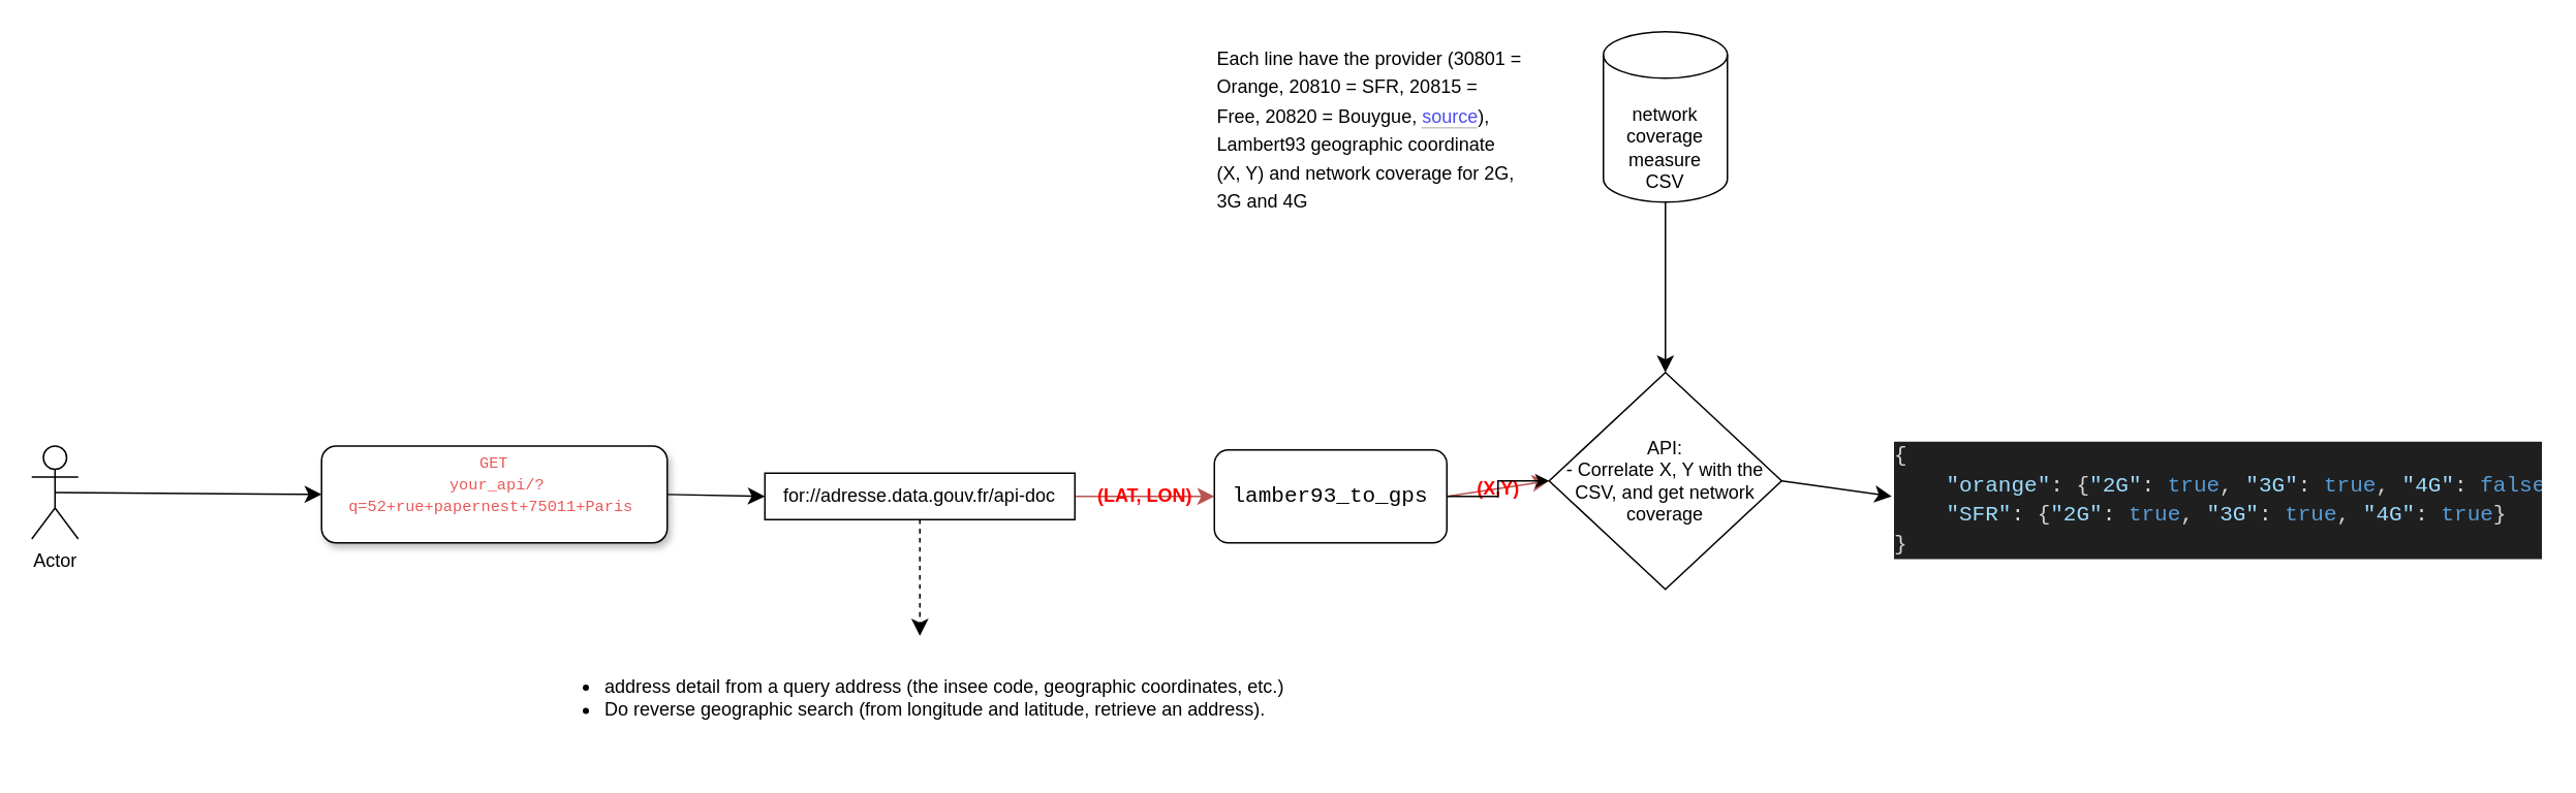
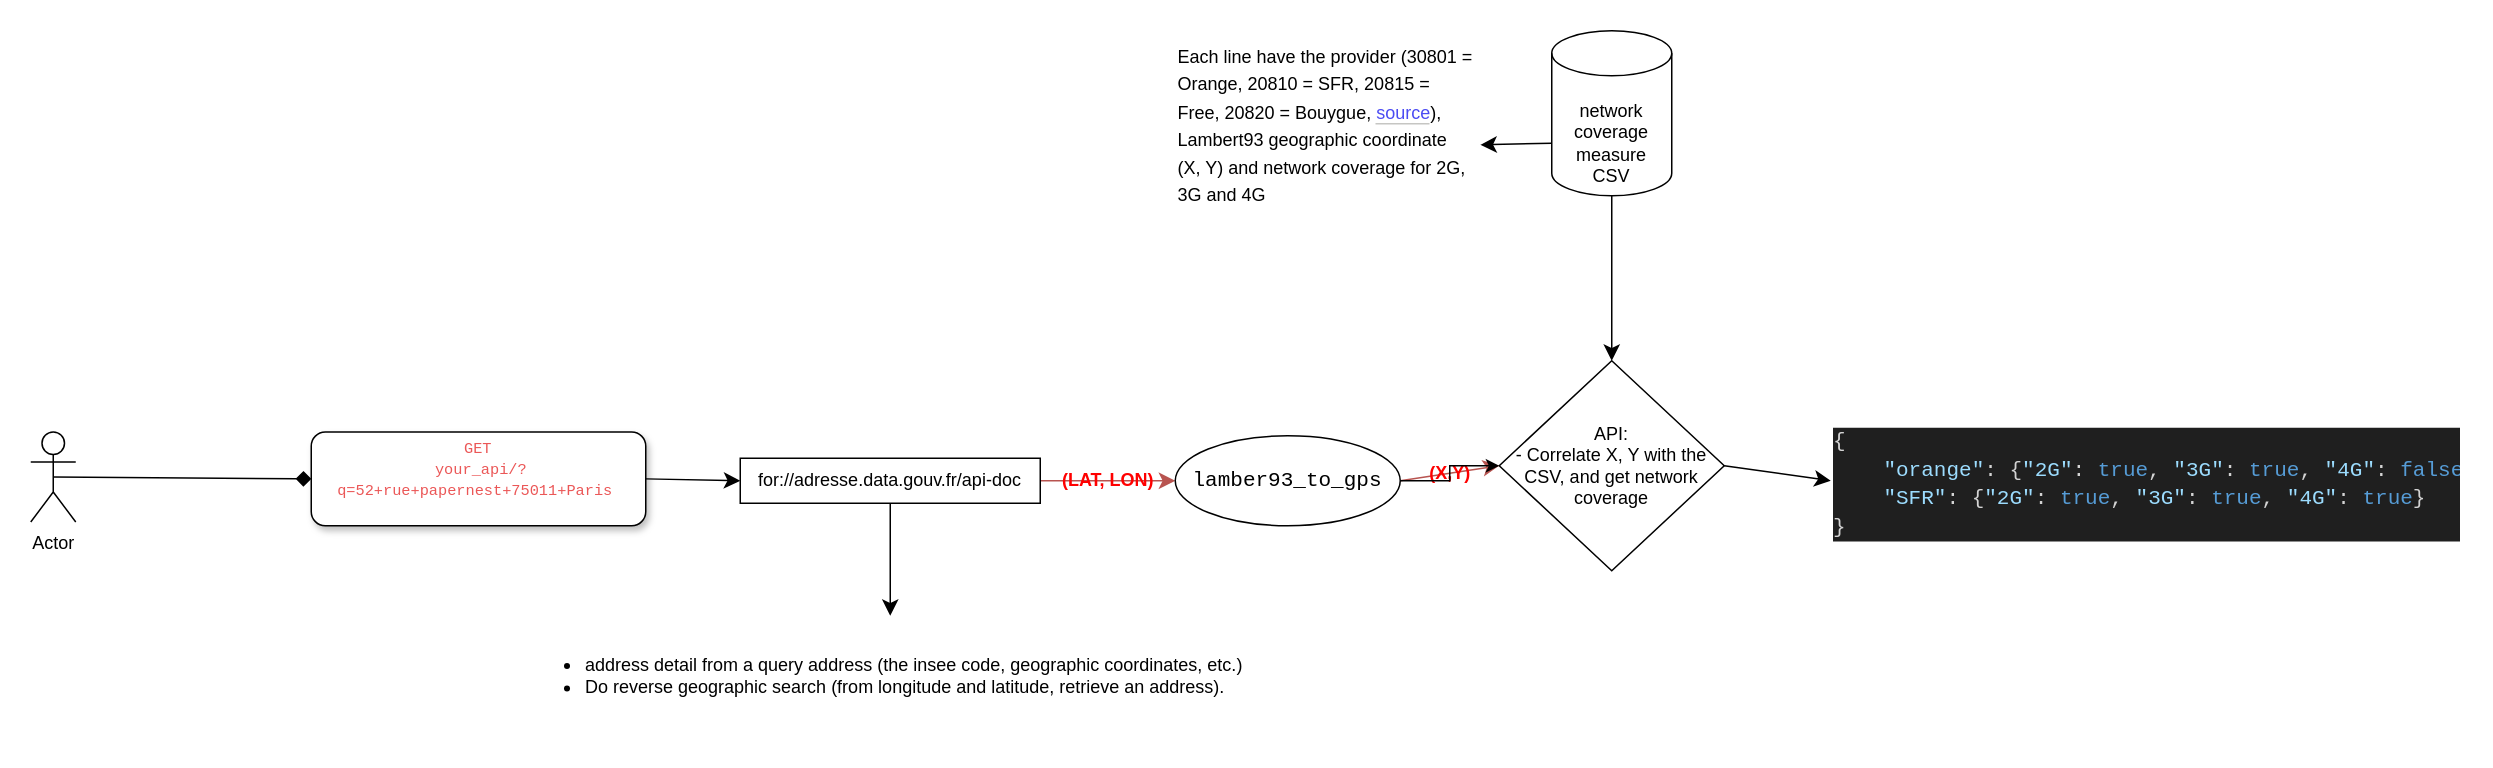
  <mxCell id="0" />
  <mxCell id="1" parent="0" />
  <mxCell id="2" style="edgeStyle=none;curved=1;rounded=0;orthogonalLoop=1;jettySize=auto;html=1;exitX=1;exitY=0.5;exitDx=0;exitDy=0;fontSize=12;startSize=8;endSize=8;entryX=0;entryY=0.5;entryDx=0;entryDy=0;labelBackgroundColor=none;fontColor=default;" edge="1" parent="1" source="3" target="12"><mxGeometry relative="1" as="geometry"><mxPoint x="1210" y="240" as="targetPoint" /></mxGeometry></mxCell>
  <mxCell id="3" value="&lt;font style=&quot;vertical-align: inherit;&quot;&gt;&lt;font style=&quot;vertical-align: inherit;&quot;&gt;API:&lt;/font&gt;&lt;/font&gt;&lt;div&gt;&lt;font style=&quot;vertical-align: inherit;&quot;&gt;&lt;font style=&quot;vertical-align: inherit;&quot;&gt;- Correlate X, Y with the CSV, and get network coverage&lt;/font&gt;&lt;/font&gt;&lt;/div&gt;" style="rhombus;whiteSpace=wrap;html=1;labelBackgroundColor=none;" vertex="1" parent="1"><mxGeometry x="999" y="240" width="150" height="140" as="geometry" /></mxCell>
  <mxCell id="4" style="edgeStyle=none;curved=1;rounded=0;orthogonalLoop=1;jettySize=auto;html=1;exitX=0.5;exitY=1;exitDx=0;exitDy=0;exitPerimeter=0;fontSize=12;startSize=8;endSize=8;labelBackgroundColor=none;fontColor=default;" edge="1" parent="1" source="5" target="3"><mxGeometry relative="1" as="geometry" /></mxCell>
  <mxCell id="5" value="&lt;br&gt;network coverage measure&lt;br&gt;CSV" style="shape=cylinder3;whiteSpace=wrap;html=1;boundedLbl=1;backgroundOutline=1;size=15;labelBackgroundColor=none;" vertex="1" parent="1"><mxGeometry x="1034" y="20" width="80" height="110" as="geometry" /></mxCell>
  <mxCell id="6" value="&lt;h1 style=&quot;margin-top: 0px; line-height: 60%;&quot;&gt;&lt;span style=&quot;background-color: initial; font-size: 12px; font-weight: normal;&quot;&gt;Each line have the provider (30801 = Orange, 20810 = SFR, 20815 = Free, 20820 = Bouygue, &lt;/span&gt;&lt;a style=&quot;background-color: initial; font-size: 12px; font-weight: normal; cursor: pointer; overflow-wrap: break-word; text-decoration: inherit;&quot; tabindex=&quot;0&quot; data-token-index=&quot;1&quot; rel=&quot;noopener noreferrer&quot; class=&quot;notion-link-token notion-focusable-token notion-enable-hover&quot; href=&quot;https://fr.wikipedia.org/wiki/Mobile_Network_Code#Tableau_des_MNC_pour_la_France_m%C3%A9tropolitaine&quot;&gt;&lt;span class=&quot;link-annotation-unknown-block-id-1845796663&quot; style=&quot;border-bottom:0.05em solid;border-color:rgba(55,53,47,.4);opacity:0.7&quot;&gt;source&lt;/span&gt;&lt;/a&gt;&lt;span style=&quot;background-color: initial; font-size: 12px; font-weight: normal;&quot;&gt;), Lambert93 geographic coordinate (X, Y) and network coverage for 2G, 3G and 4G&lt;/span&gt;&lt;br&gt;&lt;/h1&gt;" style="text;html=1;whiteSpace=wrap;overflow=hidden;rounded=0;labelBackgroundColor=none;" vertex="1" parent="1"><mxGeometry x="783" y="20" width="200" height="130" as="geometry" /></mxCell>
- <mxCell id="8" style="edgeStyle=none;curved=1;rounded=0;orthogonalLoop=1;jettySize=auto;html=1;exitX=0.5;exitY=1;exitDx=0;exitDy=0;entryX=0.5;entryY=0;entryDx=0;entryDy=0;fontSize=12;startSize=8;endSize=8;labelBackgroundColor=none;fontColor=default;dashed=1;" edge="1" parent="1" source="10" target="11"><mxGeometry relative="1" as="geometry"><mxPoint x="680" y="410" as="targetPoint" /></mxGeometry></mxCell>
+ <mxCell id="7" style="edgeStyle=none;curved=1;rounded=0;orthogonalLoop=1;jettySize=auto;html=1;exitX=0;exitY=0;exitDx=0;exitDy=75;exitPerimeter=0;entryX=1.017;entryY=0.585;entryDx=0;entryDy=0;entryPerimeter=0;fontSize=12;startSize=8;endSize=8;labelBackgroundColor=none;fontColor=default;" edge="1" parent="1" source="5" target="6"><mxGeometry relative="1" as="geometry" /></mxCell>
+ <mxCell id="8" style="edgeStyle=none;curved=1;rounded=0;orthogonalLoop=1;jettySize=auto;html=1;exitX=0.5;exitY=1;exitDx=0;exitDy=0;entryX=0.5;entryY=0;entryDx=0;entryDy=0;fontSize=12;startSize=8;endSize=8;labelBackgroundColor=none;fontColor=default;" edge="1" parent="1" source="10" target="11"><mxGeometry relative="1" as="geometry"><mxPoint x="680" y="410" as="targetPoint" /></mxGeometry></mxCell>
  <mxCell id="9" value="(LAT, LON)" style="edgeStyle=none;curved=1;rounded=0;orthogonalLoop=1;jettySize=auto;html=1;exitX=1;exitY=0.5;exitDx=0;exitDy=0;fontSize=12;startSize=8;endSize=8;entryX=0;entryY=0.5;entryDx=0;entryDy=0;labelBackgroundColor=none;fontColor=#FF0000;fontStyle=1;strokeColor=#b85450;fillColor=#f8cecc;" edge="1" parent="1" source="10" target="19"><mxGeometry relative="1" as="geometry"><mxPoint x="810" y="320.118" as="targetPoint" /></mxGeometry></mxCell>
  <mxCell id="10" value="for://adresse.data.gouv.fr/api-doc" style="rounded=0;whiteSpace=wrap;html=1;labelBackgroundColor=none;" vertex="1" parent="1"><mxGeometry x="493" y="305" width="200" height="30" as="geometry" /></mxCell>
  <mxCell id="11" value="&lt;ul&gt;&lt;li&gt;address detail from a query address (the insee code, geographic coordinates, etc.)&lt;/li&gt;&lt;li&gt;Do reverse geographic search (from longitude and latitude, retrieve an address).&lt;/li&gt;&lt;/ul&gt;" style="text;strokeColor=none;fillColor=none;html=1;whiteSpace=wrap;verticalAlign=middle;overflow=hidden;labelBackgroundColor=none;" vertex="1" parent="1"><mxGeometry x="348" y="410" width="490" height="80" as="geometry" /></mxCell>
  <mxCell id="12" value="&lt;h1 style=&quot;margin-top: 0px; line-height: 60%;&quot;&gt;&lt;div style=&quot;color: #cccccc;background-color: #1f1f1f;font-family: Consolas, 'Courier New', monospace;font-weight: normal;font-size: 14px;line-height: 19px;white-space: pre;&quot;&gt;&lt;div&gt;&lt;/div&gt;&lt;div&gt;&lt;span style=&quot;color: #d4d4d4;&quot;&gt;{&lt;/span&gt;&lt;/div&gt;&lt;div&gt;&lt;span style=&quot;color: #d4d4d4;&quot;&gt;&amp;nbsp; &amp;nbsp; &lt;/span&gt;&lt;span style=&quot;color: #9cdcfe;&quot;&gt;&quot;orange&quot;&lt;/span&gt;&lt;span style=&quot;color: #d4d4d4;&quot;&gt;: {&lt;/span&gt;&lt;span style=&quot;color: #9cdcfe;&quot;&gt;&quot;2G&quot;&lt;/span&gt;&lt;span style=&quot;color: #d4d4d4;&quot;&gt;: &lt;/span&gt;&lt;span style=&quot;color: #569cd6;&quot;&gt;true&lt;/span&gt;&lt;span style=&quot;color: #d4d4d4;&quot;&gt;, &lt;/span&gt;&lt;span style=&quot;color: #9cdcfe;&quot;&gt;&quot;3G&quot;&lt;/span&gt;&lt;span style=&quot;color: #d4d4d4;&quot;&gt;: &lt;/span&gt;&lt;span style=&quot;color: #569cd6;&quot;&gt;true&lt;/span&gt;&lt;span style=&quot;color: #d4d4d4;&quot;&gt;, &lt;/span&gt;&lt;span style=&quot;color: #9cdcfe;&quot;&gt;&quot;4G&quot;&lt;/span&gt;&lt;span style=&quot;color: #d4d4d4;&quot;&gt;: &lt;/span&gt;&lt;span style=&quot;color: #569cd6;&quot;&gt;false&lt;/span&gt;&lt;span style=&quot;color: #d4d4d4;&quot;&gt;}, &lt;/span&gt;&lt;/div&gt;&lt;div&gt;&lt;span style=&quot;color: #d4d4d4;&quot;&gt;&amp;nbsp; &amp;nbsp; &lt;/span&gt;&lt;span style=&quot;color: #9cdcfe;&quot;&gt;&quot;SFR&quot;&lt;/span&gt;&lt;span style=&quot;color: #d4d4d4;&quot;&gt;: {&lt;/span&gt;&lt;span style=&quot;color: #9cdcfe;&quot;&gt;&quot;2G&quot;&lt;/span&gt;&lt;span style=&quot;color: #d4d4d4;&quot;&gt;: &lt;/span&gt;&lt;span style=&quot;color: #569cd6;&quot;&gt;true&lt;/span&gt;&lt;span style=&quot;color: #d4d4d4;&quot;&gt;, &lt;/span&gt;&lt;span style=&quot;color: #9cdcfe;&quot;&gt;&quot;3G&quot;&lt;/span&gt;&lt;span style=&quot;color: #d4d4d4;&quot;&gt;: &lt;/span&gt;&lt;span style=&quot;color: #569cd6;&quot;&gt;true&lt;/span&gt;&lt;span style=&quot;color: #d4d4d4;&quot;&gt;, &lt;/span&gt;&lt;span style=&quot;color: #9cdcfe;&quot;&gt;&quot;4G&quot;&lt;/span&gt;&lt;span style=&quot;color: #d4d4d4;&quot;&gt;: &lt;/span&gt;&lt;span style=&quot;color: #569cd6;&quot;&gt;true&lt;/span&gt;&lt;span style=&quot;color: #d4d4d4;&quot;&gt;}&lt;/span&gt;&lt;/div&gt;&lt;div&gt;&lt;span style=&quot;color: #d4d4d4;&quot;&gt;}&lt;/span&gt;&lt;/div&gt;&lt;/div&gt;&lt;/h1&gt;" style="text;html=1;whiteSpace=wrap;overflow=hidden;rounded=0;labelBackgroundColor=none;" vertex="1" parent="1"><mxGeometry x="1220" y="277.5" width="420" height="85" as="geometry" /></mxCell>
- <mxCell id="13" style="edgeStyle=none;curved=1;rounded=0;orthogonalLoop=1;jettySize=auto;html=1;exitX=0.5;exitY=0.5;exitDx=0;exitDy=0;exitPerimeter=0;entryX=0;entryY=0.5;entryDx=0;entryDy=0;fontSize=12;startSize=8;endSize=8;labelBackgroundColor=none;fontColor=default;" edge="1" parent="1" source="14" target="16"><mxGeometry relative="1" as="geometry"><mxPoint x="207" y="320" as="targetPoint" /></mxGeometry></mxCell>
+ <mxCell id="13" style="edgeStyle=none;curved=1;rounded=0;orthogonalLoop=1;jettySize=auto;html=1;exitX=0.5;exitY=0.5;exitDx=0;exitDy=0;exitPerimeter=0;entryX=0;entryY=0.5;entryDx=0;entryDy=0;fontSize=12;startSize=8;endSize=8;labelBackgroundColor=none;fontColor=default;endArrow=diamond;" edge="1" parent="1" source="14" target="16"><mxGeometry relative="1" as="geometry"><mxPoint x="207" y="320" as="targetPoint" /></mxGeometry></mxCell>
  <mxCell id="14" value="Actor" style="shape=umlActor;verticalLabelPosition=bottom;verticalAlign=top;html=1;outlineConnect=0;labelBackgroundColor=none;" vertex="1" parent="1"><mxGeometry x="20" y="287.5" width="30" height="60" as="geometry" /></mxCell>
  <mxCell id="15" style="edgeStyle=none;curved=1;rounded=0;orthogonalLoop=1;jettySize=auto;html=1;entryX=0;entryY=0.5;entryDx=0;entryDy=0;fontSize=12;startSize=8;endSize=8;exitX=1;exitY=0.5;exitDx=0;exitDy=0;labelBackgroundColor=none;fontColor=default;" edge="1" parent="1" source="16" target="10"><mxGeometry relative="1" as="geometry"><mxPoint x="397" y="320" as="sourcePoint" /></mxGeometry></mxCell>
  <mxCell id="16" value="&#10;&lt;div style=&quot;forced-color-adjust: none; color: rgb(0, 0, 0); font-family: Helvetica; font-size: 12px; font-style: normal; font-variant-ligatures: normal; font-variant-caps: normal; font-weight: 400; letter-spacing: normal; orphans: 2; text-align: center; text-indent: 0px; text-transform: none; widows: 2; word-spacing: 0px; -webkit-text-stroke-width: 0px; white-space: normal; text-decoration-thickness: initial; text-decoration-style: initial; text-decoration-color: initial;&quot;&gt;&lt;span style=&quot;forced-color-adjust: none; font-family: SFMono-Regular, Menlo, Consolas, &amp;quot;PT Mono&amp;quot;, &amp;quot;Liberation Mono&amp;quot;, Courier, monospace; line-height: normal; background-image: initial; background-position: initial; background-size: initial; background-repeat: initial; background-attachment: initial; background-origin: initial; background-clip: initial; color: rgb(235, 87, 87); border-radius: 4px; font-size: 10.2px; padding: 0.2em 0.4em;&quot; class=&quot;notion-enable-hover&quot; spellcheck=&quot;false&quot; data-token-index=&quot;0&quot;&gt;GET&lt;/span&gt;&lt;/div&gt;&lt;span style=&quot;forced-color-adjust: none; font-style: normal; font-variant-ligatures: normal; font-variant-caps: normal; font-weight: 400; letter-spacing: normal; orphans: 2; text-align: center; text-indent: 0px; text-transform: none; widows: 2; word-spacing: 0px; -webkit-text-stroke-width: 0px; white-space: normal; text-decoration-thickness: initial; text-decoration-style: initial; text-decoration-color: initial; font-family: SFMono-Regular, Menlo, Consolas, &amp;quot;PT Mono&amp;quot;, &amp;quot;Liberation Mono&amp;quot;, Courier, monospace; line-height: normal; background-image: initial; background-position: initial; background-size: initial; background-repeat: initial; background-attachment: initial; background-origin: initial; background-clip: initial; color: rgb(235, 87, 87); border-radius: 4px; font-size: 10.2px; padding: 0.2em 0.4em;&quot; class=&quot;notion-enable-hover&quot; spellcheck=&quot;false&quot; data-token-index=&quot;0&quot;&gt;your_api/?q=52+rue+papernest+75011+Paris&lt;/span&gt;&#10;&#10;" style="rounded=1;whiteSpace=wrap;html=1;labelBackgroundColor=none;labelBorderColor=none;textShadow=0;glass=0;shadow=1;" vertex="1" parent="1"><mxGeometry x="207" y="287.5" width="223" height="62.5" as="geometry" /></mxCell>
  <mxCell id="17" value="&lt;font style=&quot;vertical-align: inherit;&quot;&gt;&lt;font style=&quot;vertical-align: inherit;&quot;&gt;(X,Y)&lt;/font&gt;&lt;/font&gt;" style="edgeStyle=none;curved=1;rounded=0;orthogonalLoop=1;jettySize=auto;html=1;exitX=1;exitY=0.5;exitDx=0;exitDy=0;entryX=0;entryY=0.5;entryDx=0;entryDy=0;fontSize=12;startSize=8;endSize=8;labelBackgroundColor=none;fontColor=#FF0000;fontStyle=1;fillColor=#f8cecc;strokeColor=#b85450;" edge="1" parent="1" source="19" target="3"><mxGeometry relative="1" as="geometry" /></mxCell>
  <mxCell id="18" value="" style="edgeStyle=orthogonalEdgeStyle;rounded=0;orthogonalLoop=1;jettySize=auto;html=1;" edge="1" parent="1" source="19" target="3"><mxGeometry relative="1" as="geometry" /></mxCell>
- <mxCell id="19" value="&lt;br&gt;&lt;div style=&quot;font-family: Consolas, &amp;quot;Courier New&amp;quot;, monospace; font-weight: normal; font-size: 14px; line-height: 19px; white-space: pre;&quot;&gt;&lt;div style=&quot;&quot;&gt;lamber93_to_gps&lt;/div&gt;&lt;/div&gt;&lt;div&gt;&lt;br&gt;&lt;/div&gt;" style="rounded=1;whiteSpace=wrap;html=1;direction=east;labelBackgroundColor=none;" vertex="1" parent="1"><mxGeometry x="783" y="290" width="150" height="60" as="geometry" /></mxCell>
+ <mxCell id="19" value="&lt;br&gt;&lt;div style=&quot;font-family: Consolas, &amp;quot;Courier New&amp;quot;, monospace; font-weight: normal; font-size: 14px; line-height: 19px; white-space: pre;&quot;&gt;&lt;div style=&quot;&quot;&gt;lamber93_to_gps&lt;/div&gt;&lt;/div&gt;&lt;div&gt;&lt;br&gt;&lt;/div&gt;" style="ellipse;whiteSpace=wrap;html=1;direction=east;labelBackgroundColor=none;" vertex="1" parent="1"><mxGeometry x="783" y="290" width="150" height="60" as="geometry" /></mxCell>
